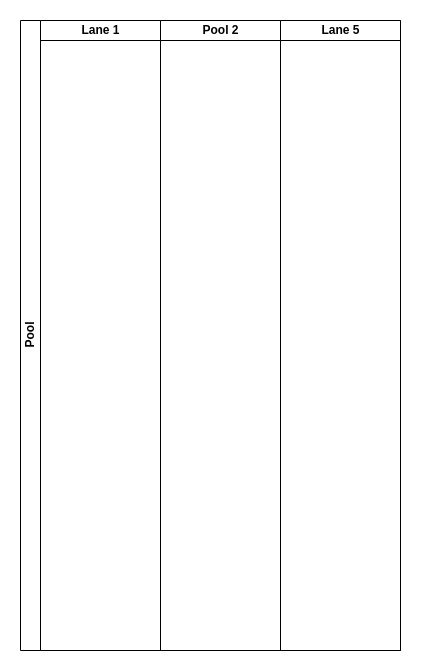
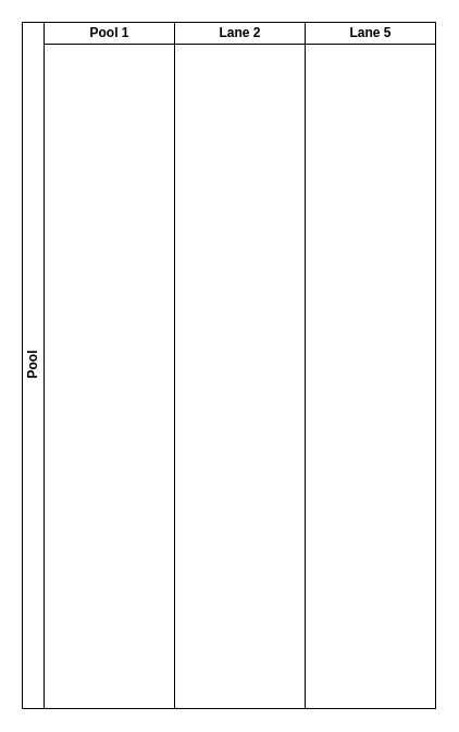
  <mxCell id="0" />
  <mxCell id="1" parent="0" />
  <mxCell id="2" value="Pool" style="swimlane;html=1;childLayout=stackLayout;resizeParent=1;resizeParentMax=0;startSize=20;horizontal=0;horizontalStack=1;" vertex="1" parent="1"><mxGeometry x="20" y="20" width="380" height="630" as="geometry" /></mxCell>
- <mxCell id="3" value="Lane 1" style="swimlane;html=1;startSize=20;" vertex="1" parent="2"><mxGeometry x="20" width="120" height="630" as="geometry" /></mxCell>
- <mxCell id="4" value="Pool 2" style="swimlane;html=1;startSize=20;" vertex="1" parent="2"><mxGeometry x="140" width="120" height="630" as="geometry" /></mxCell>
+ <mxCell id="3" value="Pool 1" style="swimlane;html=1;startSize=20;" vertex="1" parent="2"><mxGeometry x="20" width="120" height="630" as="geometry" /></mxCell>
+ <mxCell id="4" value="Lane 2" style="swimlane;html=1;startSize=20;" vertex="1" parent="2"><mxGeometry x="140" width="120" height="630" as="geometry" /></mxCell>
  <mxCell id="5" value="Lane 5" style="swimlane;html=1;startSize=20;" vertex="1" parent="2"><mxGeometry x="260" width="120" height="630" as="geometry" /></mxCell>
